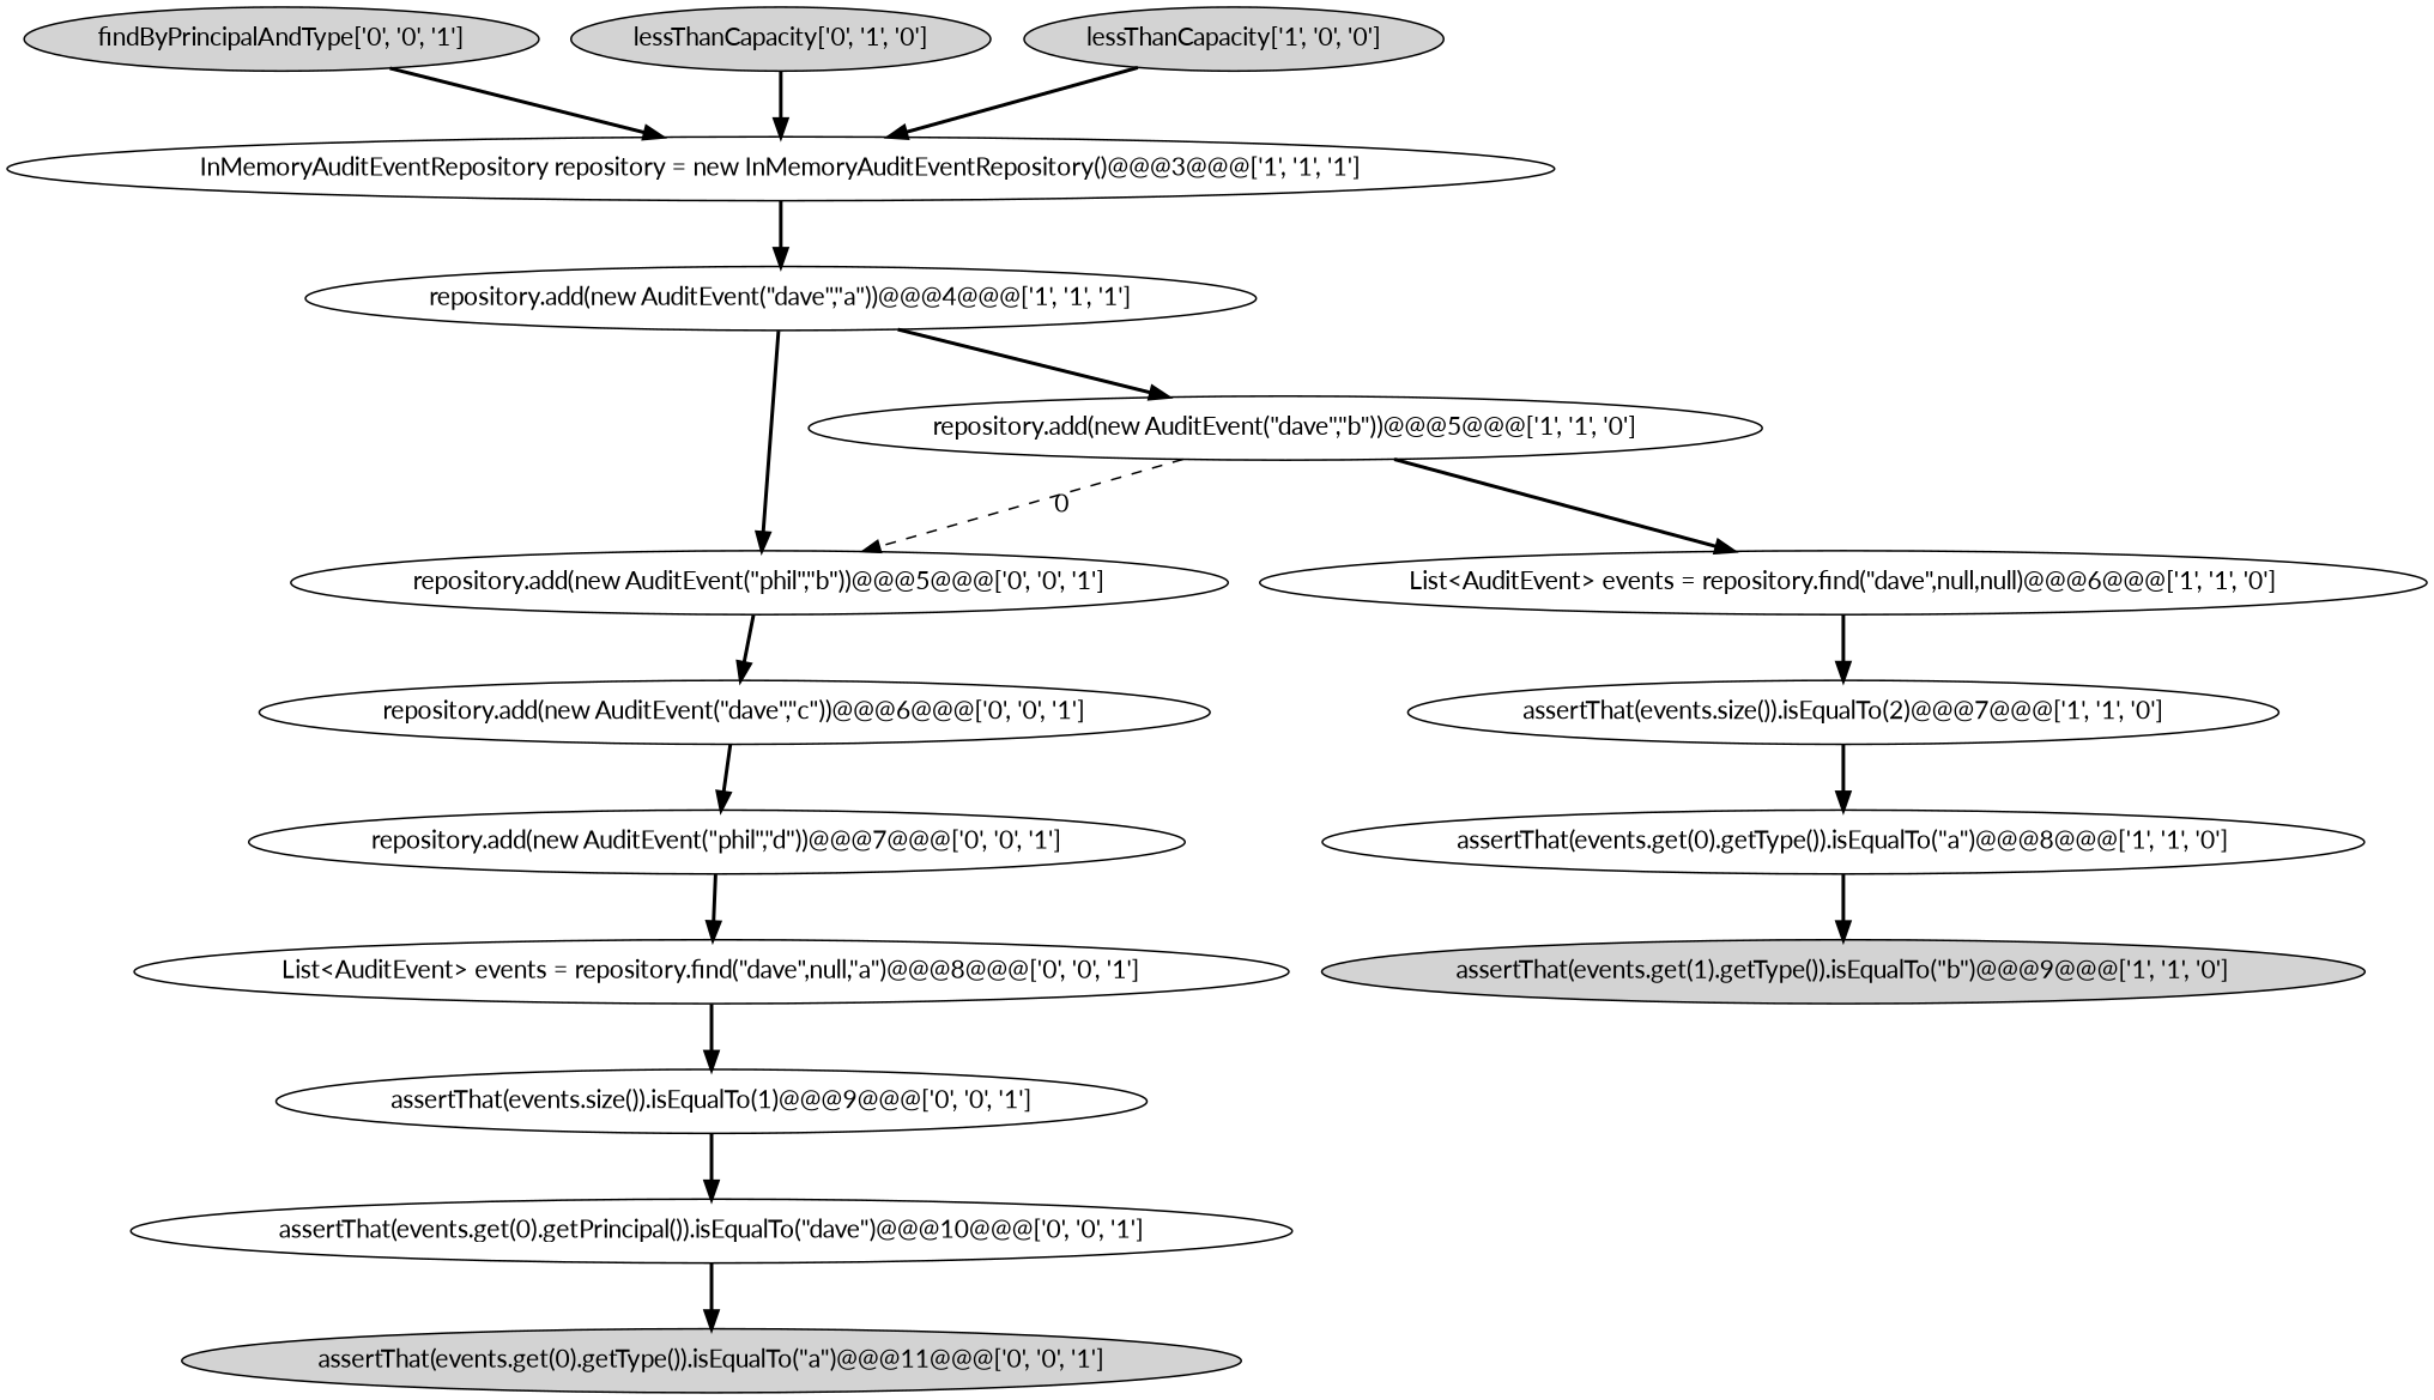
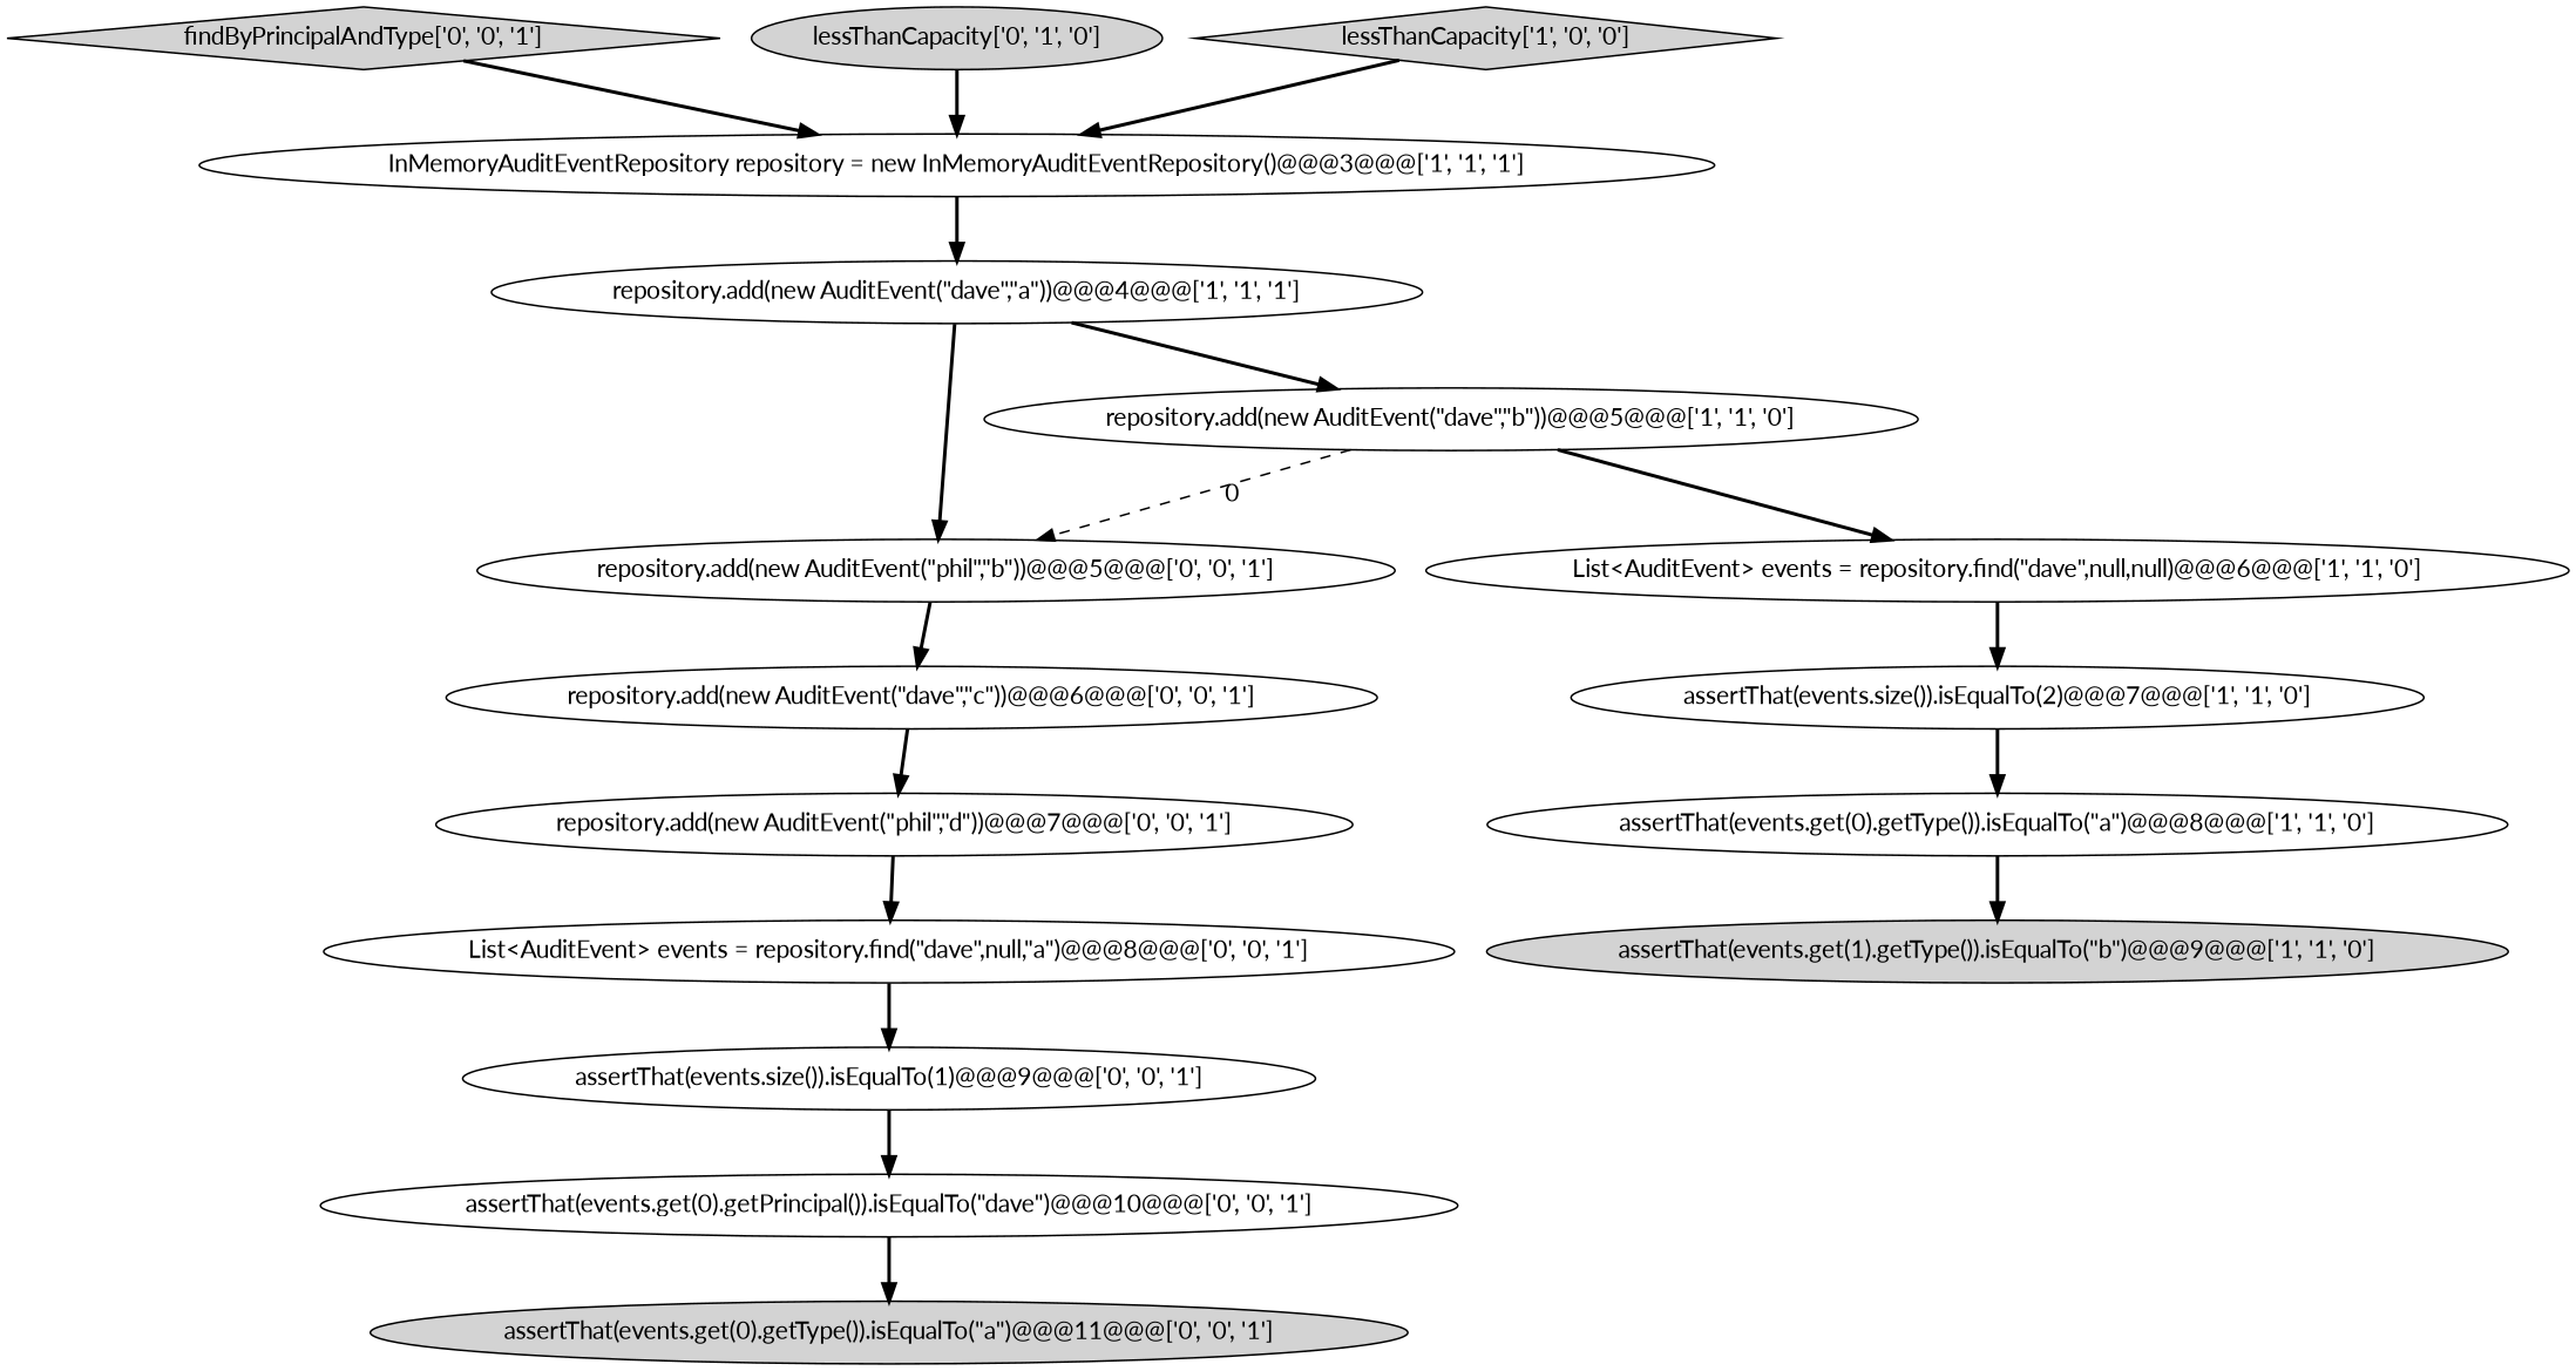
  digraph {
    fontname=Lato
    node [fillcolor=white fontname=Lato shape=ellipse style=filled]
    edge [fontname=Lato style=bold]
    n1 [label="repository.add(new AuditEvent(\"dave\",\"c\"))@@@6@@@['0', '0', '1']"]
    n2 [label="repository.add(new AuditEvent(\"phil\",\"d\"))@@@7@@@['0', '0', '1']"]
    n3 [label="List<AuditEvent> events = repository.find(\"dave\",null,\"a\")@@@8@@@['0', '0', '1']"]
    n4 [label="assertThat(events.get(0).getPrincipal()).isEqualTo(\"dave\")@@@10@@@['0', '0', '1']"]
    n5 [fillcolor=lightgray label="assertThat(events.get(0).getType()).isEqualTo(\"a\")@@@11@@@['0', '0', '1']"]
    n6 [label="assertThat(events.size()).isEqualTo(1)@@@9@@@['0', '0', '1']"]
-   n7 [fillcolor=lightgray label="findByPrincipalAndType['0', '0', '1']"]
+   n7 [fillcolor=lightgray label="findByPrincipalAndType['0', '0', '1']" shape=diamond]
    n8 [label="InMemoryAuditEventRepository repository = new InMemoryAuditEventRepository()@@@3@@@['1', '1', '1']"]
    n9 [label="repository.add(new AuditEvent(\"dave\",\"a\"))@@@4@@@['1', '1', '1']"]
    n10 [fillcolor=lightgray label="lessThanCapacity['0', '1', '0']"]
    n11 [label="repository.add(new AuditEvent(\"phil\",\"b\"))@@@5@@@['0', '0', '1']"]
    n12 [label="List<AuditEvent> events = repository.find(\"dave\",null,null)@@@6@@@['1', '1', '0']"]
    n13 [label="assertThat(events.size()).isEqualTo(2)@@@7@@@['1', '1', '0']"]
    n14 [label="assertThat(events.get(0).getType()).isEqualTo(\"a\")@@@8@@@['1', '1', '0']"]
    n15 [label="repository.add(new AuditEvent(\"dave\",\"b\"))@@@5@@@['1', '1', '0']"]
    n16 [fillcolor=lightgray label="assertThat(events.get(1).getType()).isEqualTo(\"b\")@@@9@@@['1', '1', '0']"]
-   n17 [fillcolor=lightgray label="lessThanCapacity['1', '0', '0']"]
+   n17 [fillcolor=lightgray label="lessThanCapacity['1', '0', '0']" shape=diamond]
    n1 -> n2
    n2 -> n3
    n3 -> n6
    n4 -> n5
    n6 -> n4
    n7 -> n8
    n8 -> n9
    n9 -> n11
    n9 -> n15
    n10 -> n8
    n11 -> n1
    n12 -> n13
    n13 -> n14
    n14 -> n16
    n15 -> n11 [label=0 style=dashed]
    n15 -> n12
    n17 -> n8
  }
